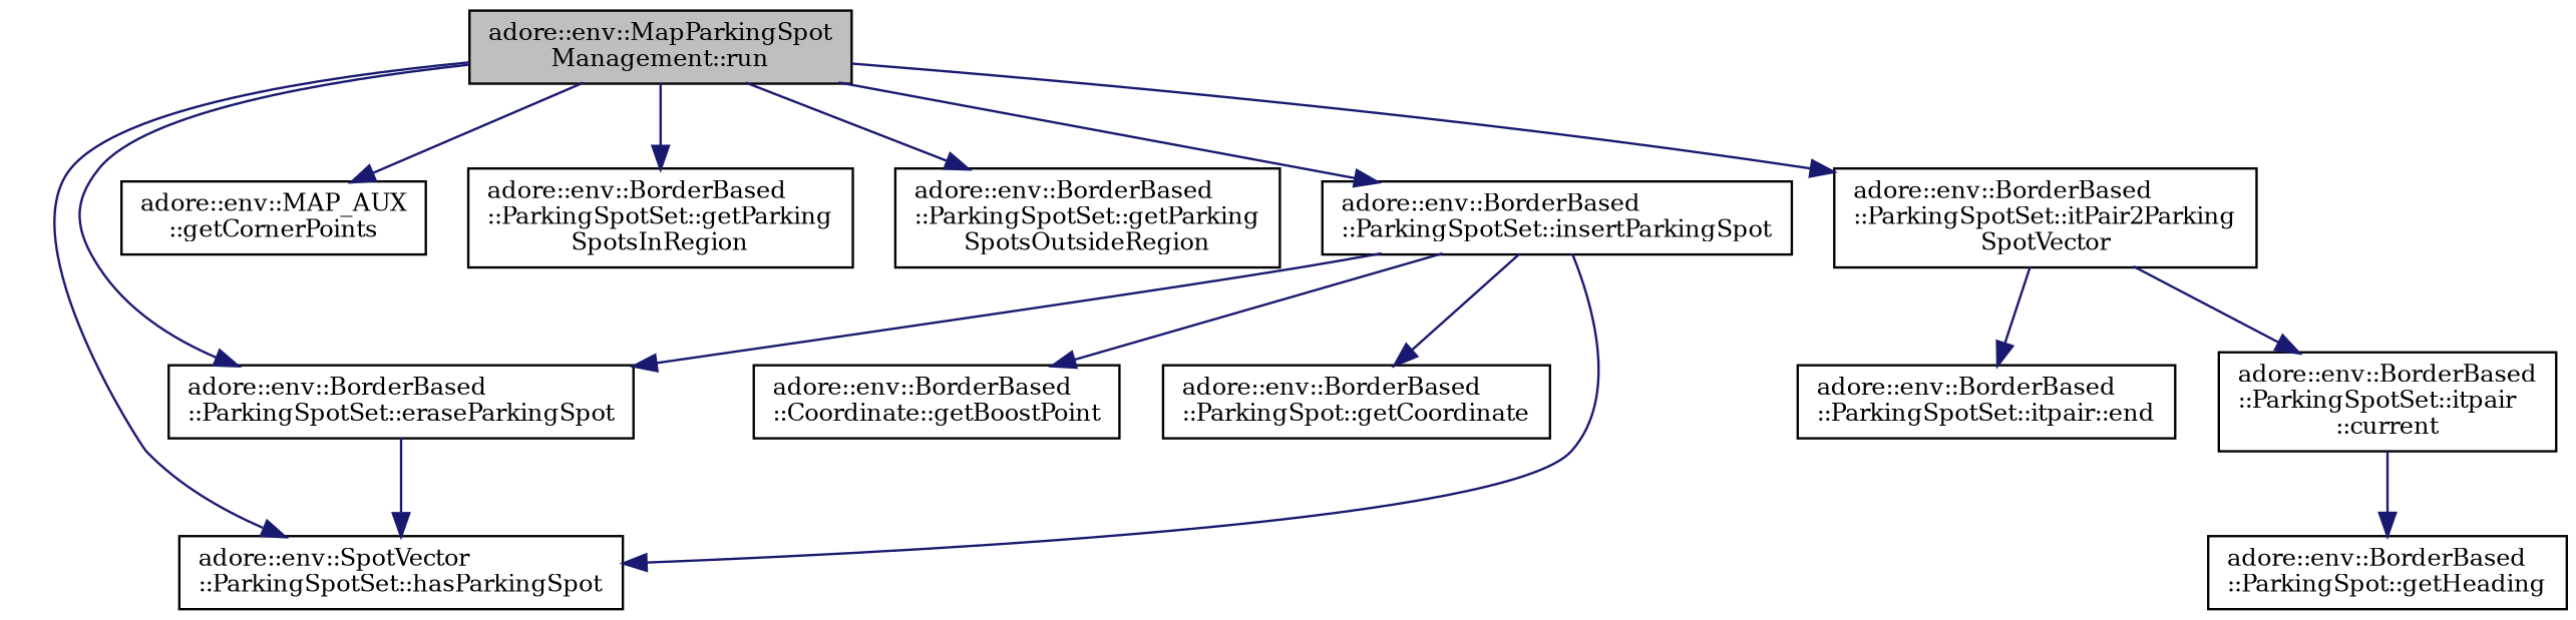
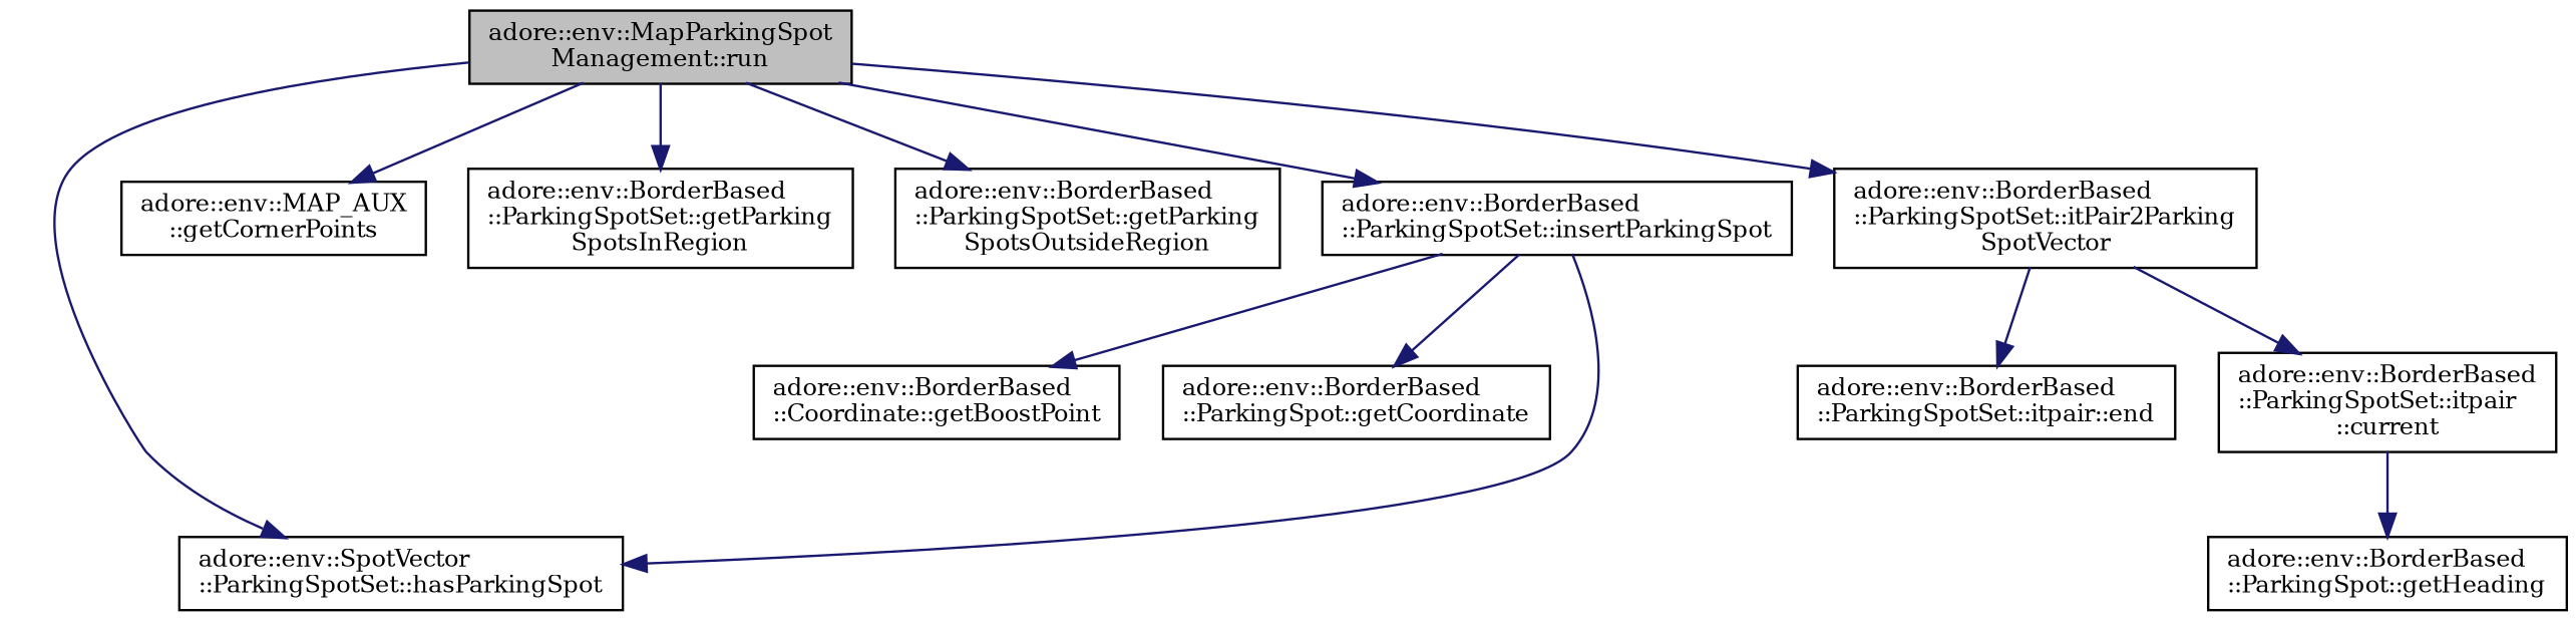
  digraph {
    fontname="DejaVu Serif"
    rankdir=TB
    node [color=black fillcolor=white fontname="DejaVu Serif" fontsize=10 shape=record style=filled]
    edge [color=midnightblue fontname="DejaVu Serif" fontsize=10 labelfontname=Helvetica labelfontsize=10 style=solid]
    n1 [fillcolor=grey75 fontcolor=black height=0.2 label="adore::env::MapParkingSpot\lManagement::run" width=0.4]
-   n2 [height=0.2 label="adore::env::BorderBased\l::ParkingSpotSet::eraseParkingSpot" width=0.4]
    n3 [height=0.2 label="adore::env::SpotVector\l::ParkingSpotSet::hasParkingSpot" width=0.4]
    n4 [height=0.2 label="adore::env::MAP_AUX\l::getCornerPoints" width=0.4]
    n5 [height=0.2 label="adore::env::BorderBased\l::ParkingSpotSet::getParking\lSpotsInRegion" width=0.4]
    n6 [height=0.2 label="adore::env::BorderBased\l::ParkingSpotSet::getParking\lSpotsOutsideRegion" width=0.4]
    n7 [height=0.2 label="adore::env::BorderBased\l::ParkingSpotSet::insertParkingSpot" width=0.4]
    n8 [height=0.2 label="adore::env::BorderBased\l::ParkingSpotSet::itPair2Parking\lSpotVector" width=0.4]
    n9 [height=0.2 label="adore::env::BorderBased\l::Coordinate::getBoostPoint" width=0.4]
    n10 [height=0.2 label="adore::env::BorderBased\l::ParkingSpot::getCoordinate" width=0.4]
    n11 [height=0.2 label="adore::env::BorderBased\l::ParkingSpotSet::itpair\l::current" width=0.4]
    n12 [height=0.2 label="adore::env::BorderBased\l::ParkingSpotSet::itpair::end" width=0.4]
    n13 [height=0.2 label="adore::env::BorderBased\l::ParkingSpot::getHeading" width=0.4]
-   n1 -> n2
    n1 -> n3
    n1 -> n4
    n1 -> n5
    n1 -> n6
    n1 -> n7
    n1 -> n8
-   n2 -> n3
-   n7 -> n2
    n7 -> n3
    n7 -> n9
    n7 -> n10
    n8 -> n11
    n8 -> n12
    n11 -> n13
  }
